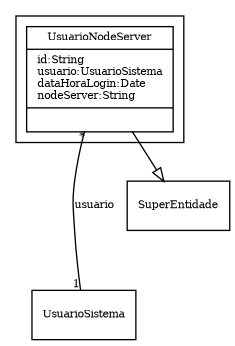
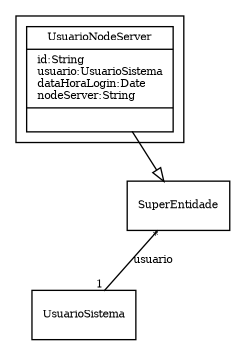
  digraph {
    fontname="Times-Roman"
    fontsize=8
    node [fontname="Times-Roman" fontsize=8 shape=record]
    edge [fontname="Times-Roman" fontsize=8]
    n1 [label="{UsuarioNodeServer|id:String\lusuario:UsuarioSistema\ldataHoraLogin:Date\lnodeServer:String\l|\l}"]
    UsuarioSistema
    SuperEntidade
    subgraph cluster_1 {
      n1
    }
-   n1 -> UsuarioSistema [arrowhead=none headlabel=1 label=usuario taillabel="*"]
+   SuperEntidade -> UsuarioSistema [arrowhead=none headlabel=1 label=usuario taillabel="*"]
    n1 -> SuperEntidade [arrowhead=empty]
  }
